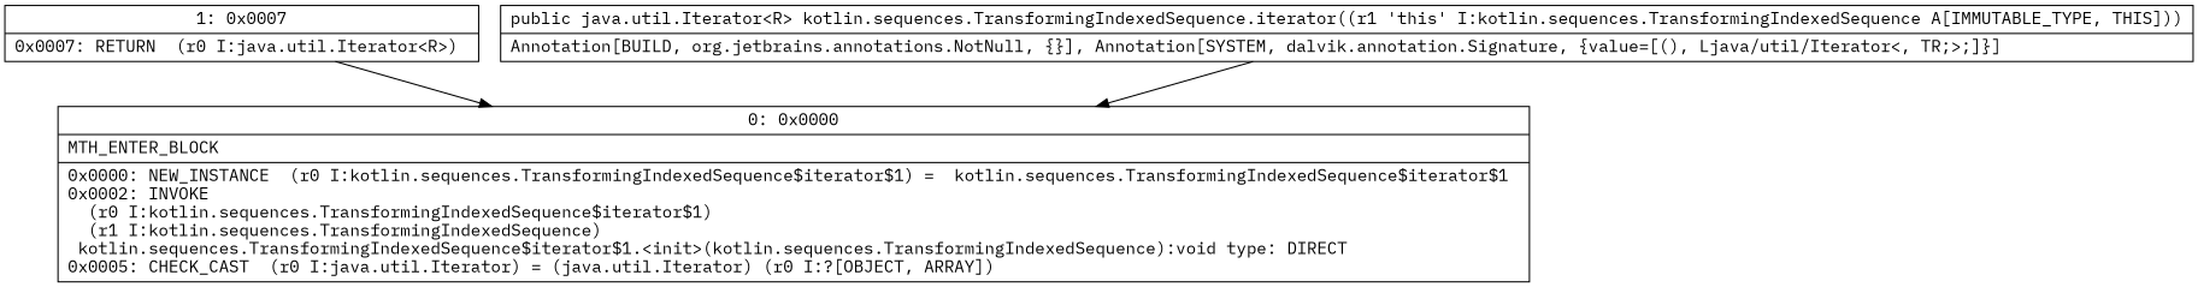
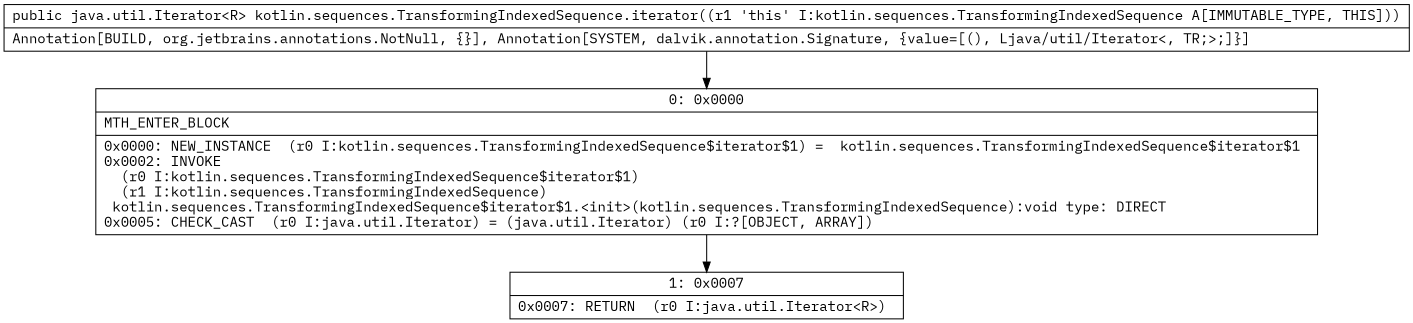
  digraph {
    fontname="IBM Plex Mono"
    node [shape=record fontname="IBM Plex Mono"]
    edge [fontname="IBM Plex Mono"]
    n1 [label="{0\:\ 0x0000|MTH_ENTER_BLOCK\l|0x0000: NEW_INSTANCE  (r0 I:kotlin.sequences.TransformingIndexedSequence$iterator$1) =  kotlin.sequences.TransformingIndexedSequence$iterator$1 \l0x0002: INVOKE  \l  (r0 I:kotlin.sequences.TransformingIndexedSequence$iterator$1)\l  (r1 I:kotlin.sequences.TransformingIndexedSequence)\l kotlin.sequences.TransformingIndexedSequence$iterator$1.\<init\>(kotlin.sequences.TransformingIndexedSequence):void type: DIRECT \l0x0005: CHECK_CAST  (r0 I:java.util.Iterator) = (java.util.Iterator) (r0 I:?[OBJECT, ARRAY]) \l}"]
    n2 [label="{1\:\ 0x0007|0x0007: RETURN  (r0 I:java.util.Iterator\<R\>) \l}"]
    n3 [label="{public java.util.Iterator\<R\> kotlin.sequences.TransformingIndexedSequence.iterator((r1 'this' I:kotlin.sequences.TransformingIndexedSequence A[IMMUTABLE_TYPE, THIS]))  | Annotation[BUILD, org.jetbrains.annotations.NotNull, \{\}], Annotation[SYSTEM, dalvik.annotation.Signature, \{value=[(), Ljava\/util\/Iterator\<, TR;\>;]\}]\l}"]
-   n2 -> n1
+   n1 -> n2
    n3 -> n1
  }
